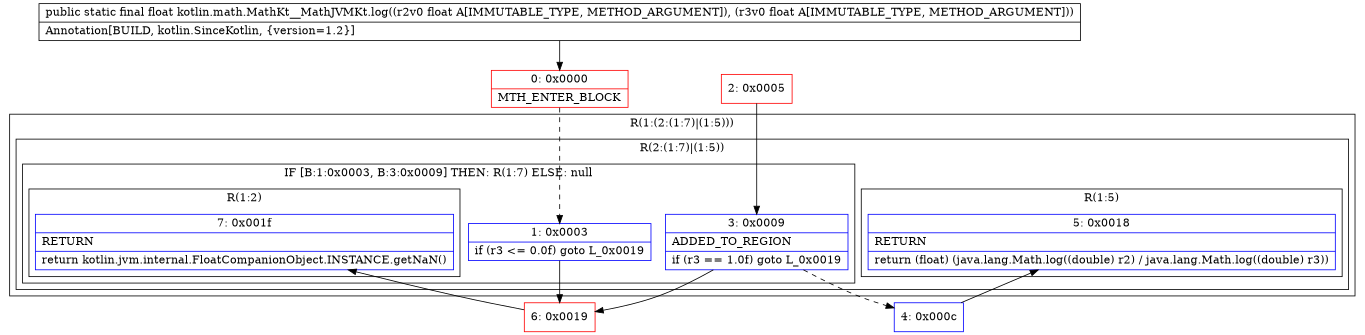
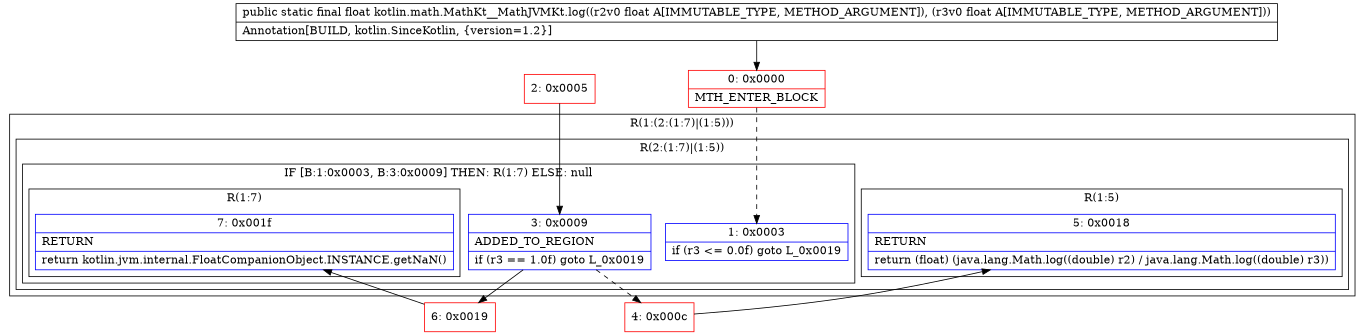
  digraph {
    node [color=blue shape=record]
    n1 [label="{7\:\ 0x001f|RETURN\l|return kotlin.jvm.internal.FloatCompanionObject.INSTANCE.getNaN()\l}"]
    n2 [label="{1\:\ 0x0003|if (r3 \<= 0.0f) goto L_0x0019\l}"]
    n3 [label="{3\:\ 0x0009|ADDED_TO_REGION\l|if (r3 == 1.0f) goto L_0x0019\l}"]
    n4 [label="{5\:\ 0x0018|RETURN\l|return (float) (java.lang.Math.log((double) r2) \/ java.lang.Math.log((double) r3))\l}"]
    n5 [color=red label="{6\:\ 0x0019}"]
-   n6 [label="{4\:\ 0x000c}"]
+   n6 [color=red label="{4\:\ 0x000c}"]
    n7 [color=red label="{2\:\ 0x0005}"]
    n8 [color=red label="{0\:\ 0x0000|MTH_ENTER_BLOCK\l}"]
    n9 [label="{public static final float kotlin.math.MathKt__MathJVMKt.log((r2v0 float A[IMMUTABLE_TYPE, METHOD_ARGUMENT]), (r3v0 float A[IMMUTABLE_TYPE, METHOD_ARGUMENT]))  | Annotation[BUILD, kotlin.SinceKotlin, \{version=1.2\}]\l}" color=""]
    subgraph cluster_1 {
      label="R(1:(2:(1:7)|(1:5)))"
      subgraph cluster_2 {
        label="R(2:(1:7)|(1:5))"
        subgraph cluster_3 {
          label="IF [B:1:0x0003, B:3:0x0009] THEN: R(1:7) ELSE: null"
          n2
          n3
          subgraph cluster_4 {
-           label="R(1:2)"
+           label="R(1:7)"
            n1
          }
        }
        subgraph cluster_5 {
          label="R(1:5)"
          n4
        }
      }
    }
-   n2 -> n5
    n3 -> n5
    n3 -> n6 [style=dashed]
    n5 -> n1
    n6 -> n4
    n7 -> n3
    n8 -> n2 [style=dashed]
    n9 -> n8
  }
